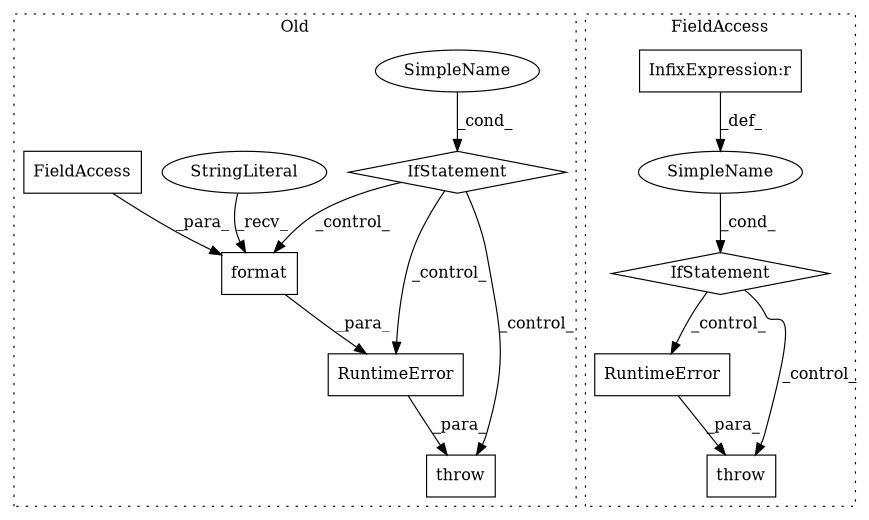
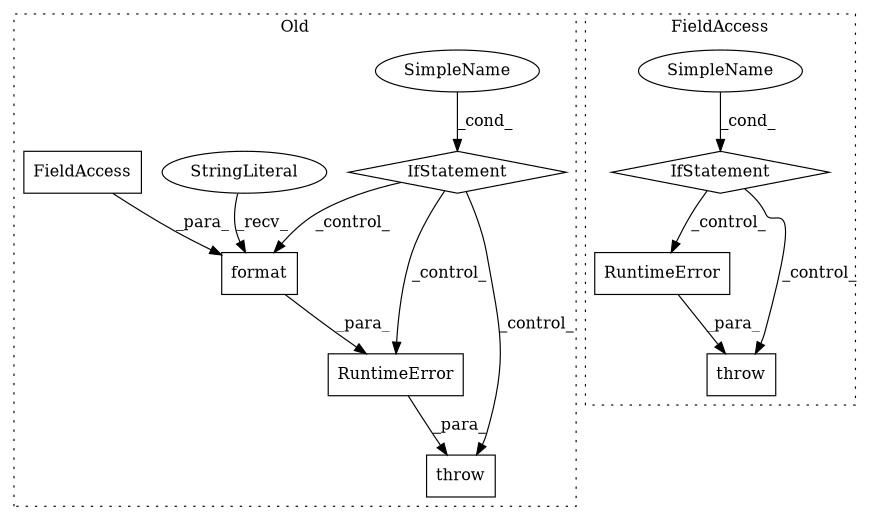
  digraph {
    node [a=32 shape=box]
    n1 [l="13,1" label=RuntimeError s="12957,13069"]
    n2 [a=53 l=6 label=throw s=12951]
    n3 [l="7,1" label=format s="13019,13068"]
    n4 [a=45 l=48 label=StringLiteral s=12970 shape=ellipse]
    n5 [a=42 label=SimpleName shape=ellipse]
    n6 [a=25 l="8,2" label=IfStatement s="12851,12941" shape=diamond]
    n7 [a=22 l=19 label=FieldAccess s=13026]
    n8 [l="13,1" label=RuntimeError s="13602,13659"]
    n9 [a=53 l=6 label=throw s=13596]
    n10 [a=42 label=SimpleName shape=ellipse]
    n11 [a=25 l="4,2" label=IfStatement s="13548,13586" shape=diamond]
-   n12 [a=27 l=4 label="InfixExpression:r" s=13574]
    subgraph cluster_1 {
      label=Old
      style=dotted
      n1
      n2
      n3
      n4
      n5
      n6
      n7
    }
    subgraph cluster_2 {
      label=FieldAccess
      style=dotted
      n8
      n9
      n10
      n11
-     n12
    }
    n1 -> n2 [label=_para_]
    n3 -> n1 [label=_para_]
    n4 -> n3 [label=_recv_]
    n5 -> n6 [label=_cond_]
    n6 -> n1 [label=_control_]
    n6 -> n2 [label=_control_]
    n6 -> n3 [label=_control_]
    n7 -> n3 [label=_para_]
    n8 -> n9 [label=_para_]
    n10 -> n11 [label=_cond_]
    n11 -> n8 [label=_control_]
    n11 -> n9 [label=_control_]
-   n12 -> n10 [label=_def_]
  }
